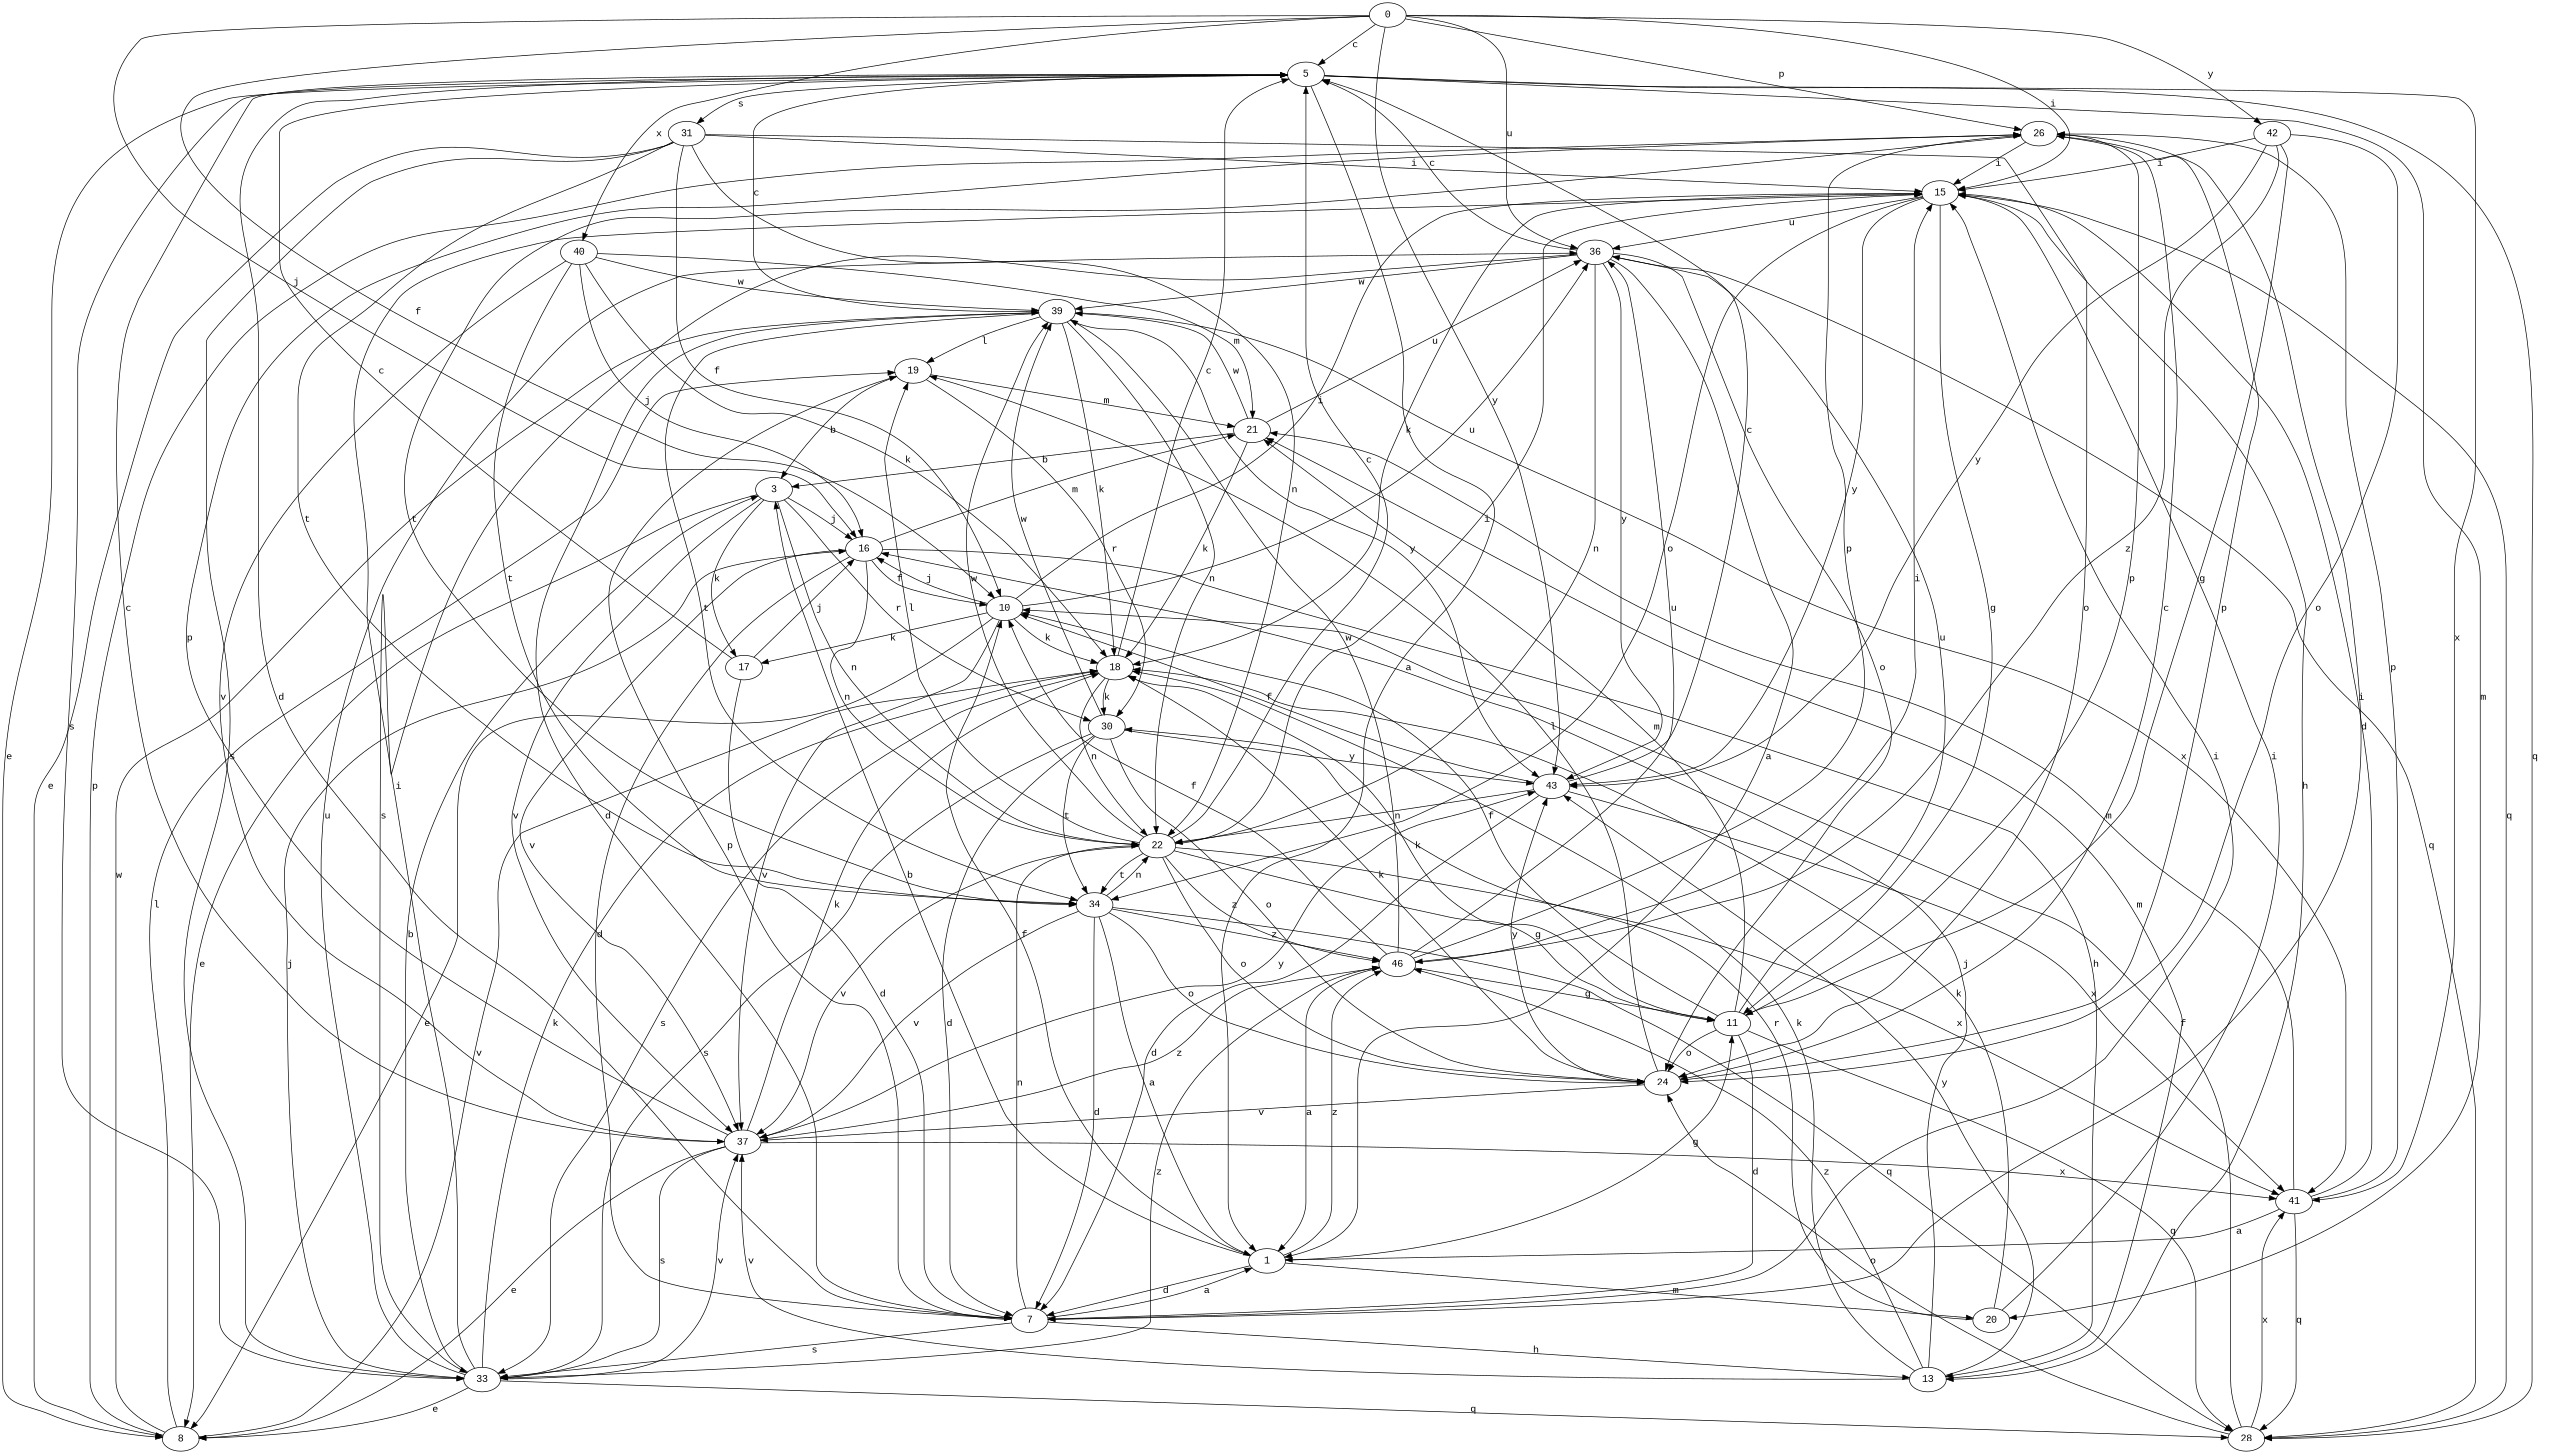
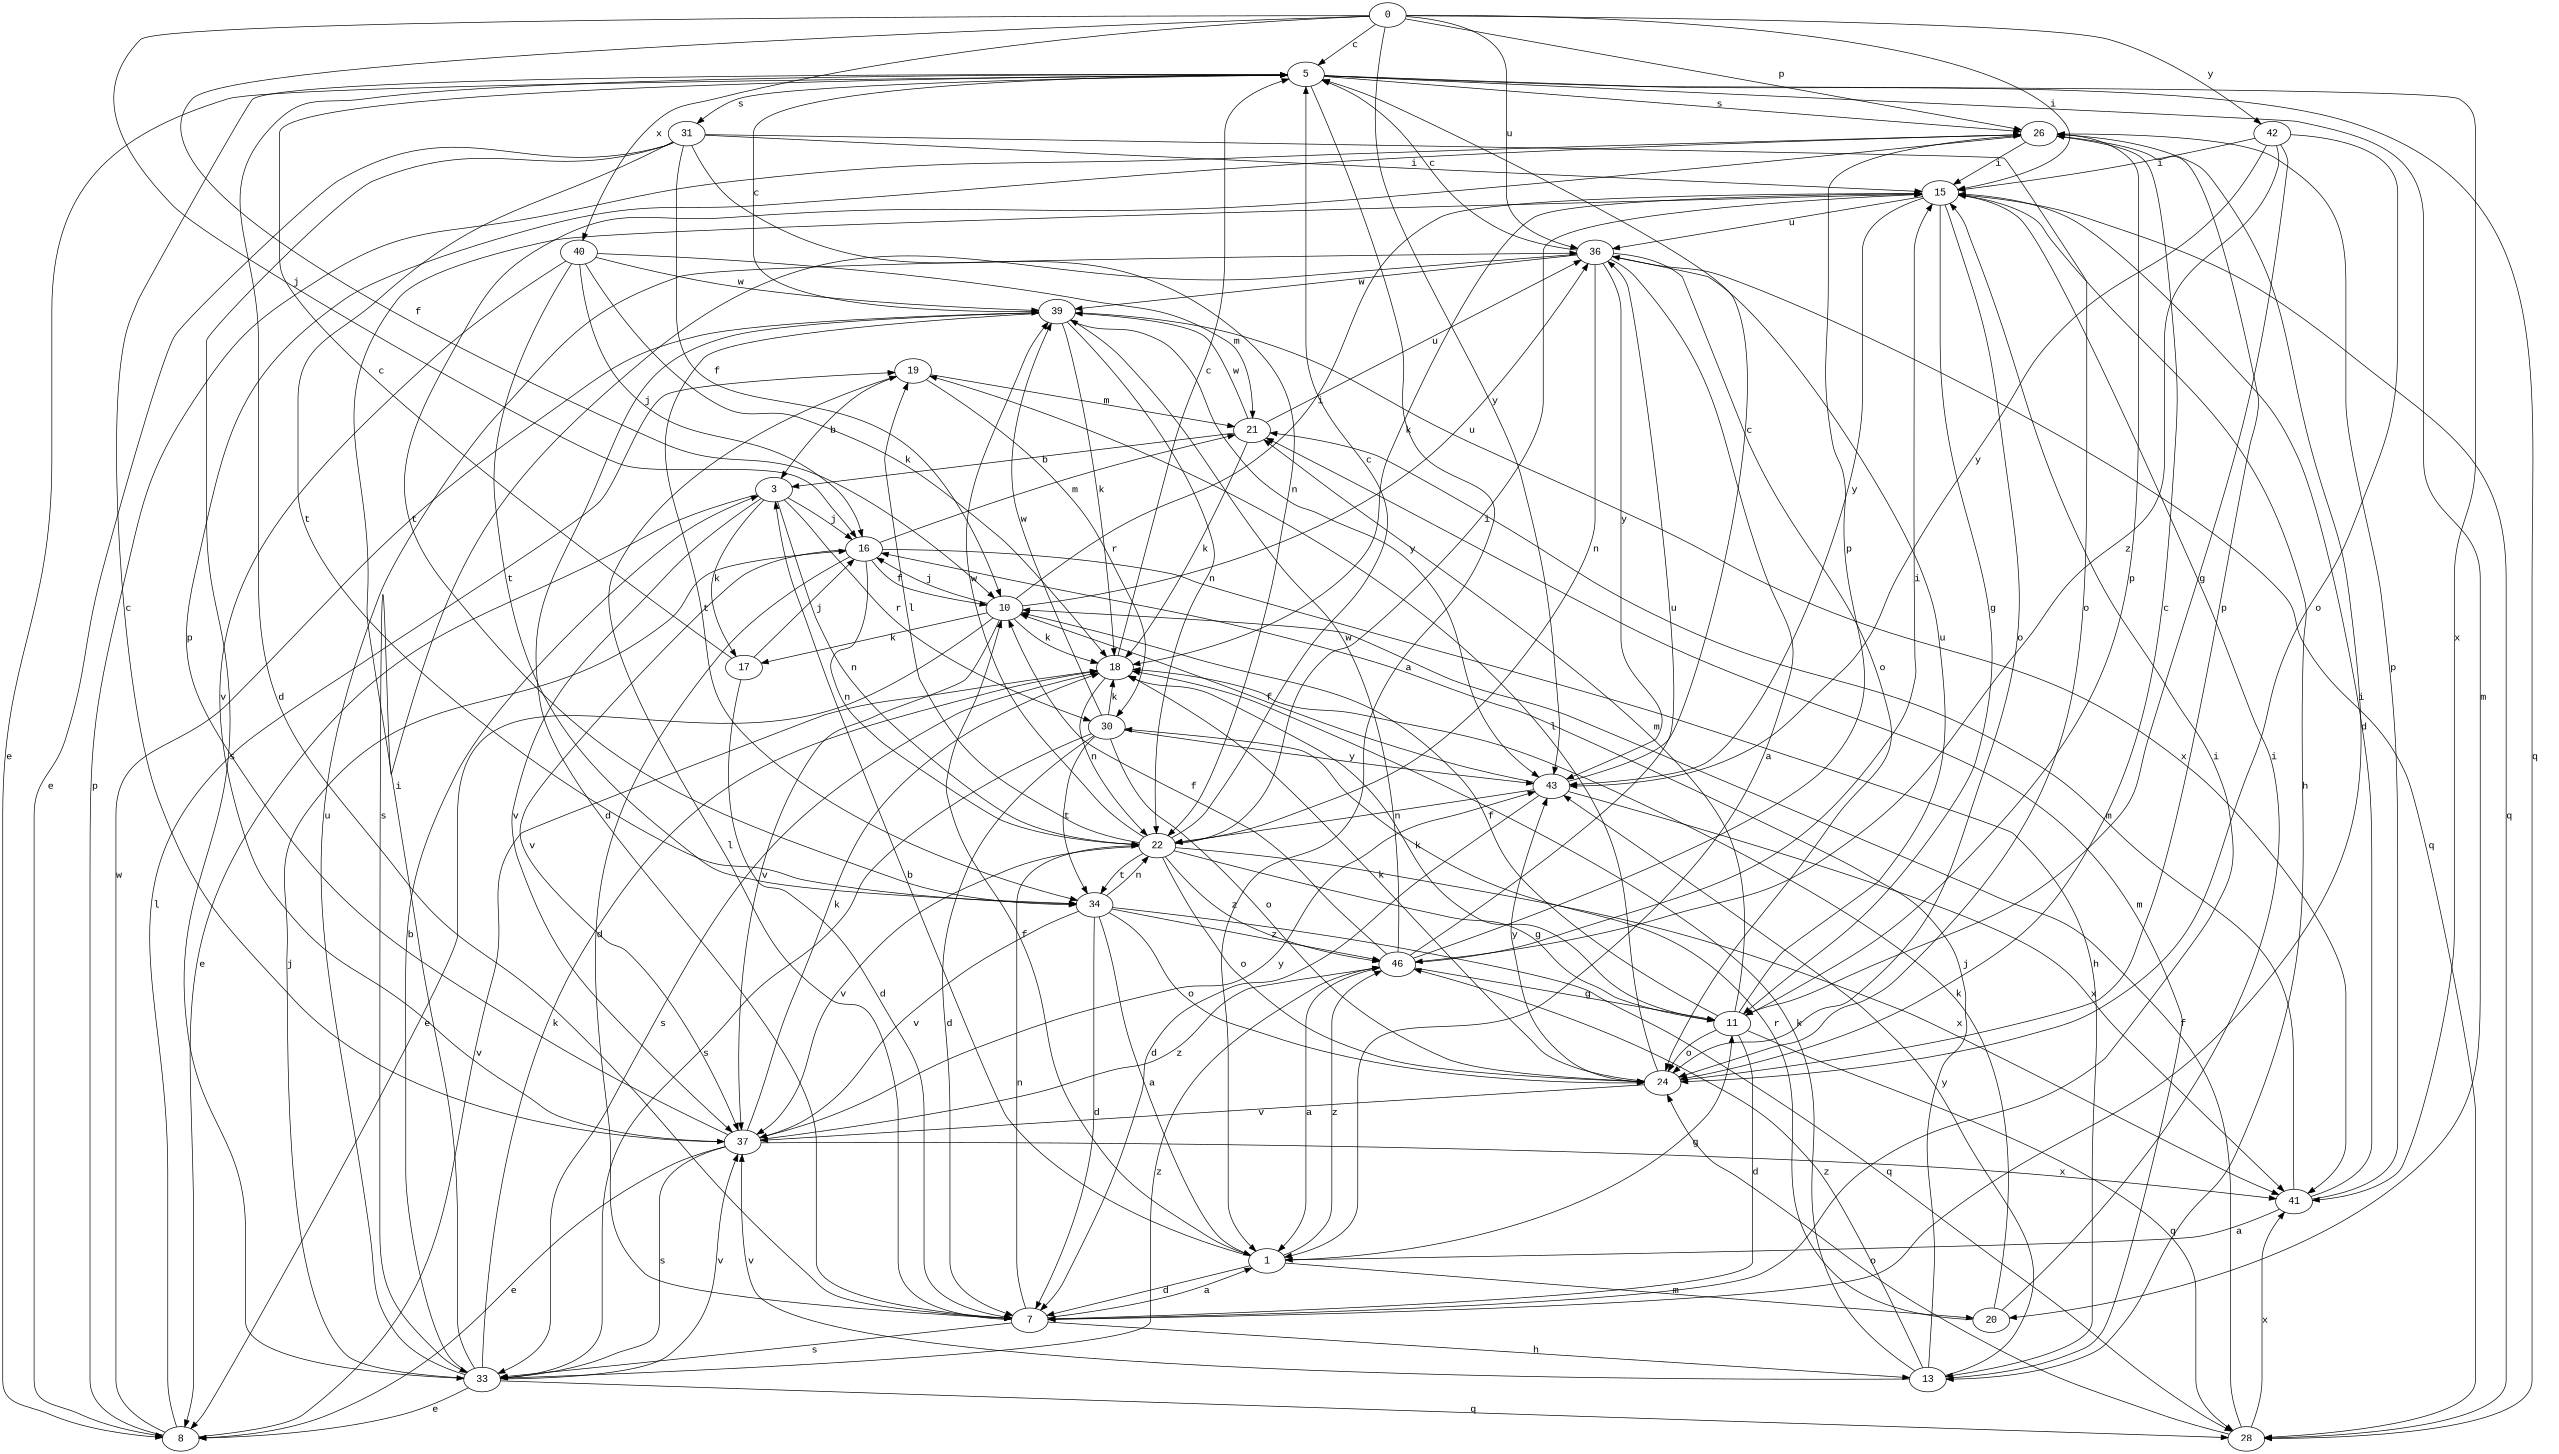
  strict digraph {
    fontname="Liberation Mono"
    node [fontname="Liberation Mono"]
    edge [fontname="Liberation Mono"]
    0
    5
    10
    15
    16
    26
    36
    40
    42
    43
    1
    7
    20
    8
    28
    31
    33
    41
    17
    37
    18
    11
    13
    24
    22
    21
    34
    39
    46
    3
    30
    19
    0 -> 5 [label=c]
    0 -> 10 [label=f]
    0 -> 15 [label=i]
    0 -> 16 [label=j]
    0 -> 26 [label=p]
    0 -> 36 [label=u]
    0 -> 40 [label=x]
    0 -> 42 [label=y]
    0 -> 43 [label=y]
    5 -> 1 [label=a]
    5 -> 7 [label=d]
    5 -> 20 [label=m]
    5 -> 8 [label=e]
    5 -> 28 [label=q]
    5 -> 31 [label=s]
-   5 -> 33 [label=s]
+   5 -> 26 [label=s]
    5 -> 41 [label=x]
    10 -> 15 [label=i]
    10 -> 16 [label=j]
    10 -> 36 [label=u]
    10 -> 8 [label=e]
    10 -> 17 [label=k]
    10 -> 37 [label=v]
    10 -> 18 [label=k]
    15 -> 36 [label=u]
    15 -> 43 [label=y]
    15 -> 28 [label=q]
    15 -> 18 [label=k]
    15 -> 11 [label=g]
    15 -> 13 [label=h]
-   15 -> 34 [label=o]
+   15 -> 24 [label=o]
    16 -> 10 [label=f]
    16 -> 7 [label=d]
    16 -> 37 [label=v]
    16 -> 13 [label=h]
    16 -> 22 [label=n]
    16 -> 21 [label=m]
    26 -> 15 [label=i]
    26 -> 7 [label=d]
    26 -> 24 [label=c]
    26 -> 34 [label=t]
    36 -> 5 [label=c]
    36 -> 43 [label=y]
    36 -> 1 [label=a]
    36 -> 28 [label=q]
    36 -> 33 [label=s]
    36 -> 24 [label=o]
    36 -> 22 [label=n]
    36 -> 39 [label=w]
    40 -> 16 [label=j]
    40 -> 37 [label=v]
    40 -> 18 [label=k]
    40 -> 21 [label=m]
    40 -> 34 [label=t]
    40 -> 39 [label=w]
    42 -> 15 [label=i]
    42 -> 43 [label=y]
    42 -> 11 [label=g]
    42 -> 24 [label=o]
    42 -> 46 [label=z]
    43 -> 5 [label=c]
    43 -> 10 [label=f]
    43 -> 7 [label=d]
    43 -> 41 [label=x]
    43 -> 22 [label=n]
    1 -> 10 [label=f]
    1 -> 7 [label=d]
    1 -> 20 [label=m]
    1 -> 11 [label=g]
    1 -> 46 [label=z]
    1 -> 3 [label=b]
    7 -> 15 [label=i]
    7 -> 1 [label=a]
    7 -> 33 [label=s]
    7 -> 13 [label=h]
    7 -> 22 [label=n]
-   7 -> 19 [label=p]
+   7 -> 19 [label=l]
    20 -> 15 [label=i]
    20 -> 18 [label=k]
    20 -> 30 [label=r]
    8 -> 26 [label=p]
    8 -> 18 [label=v]
    8 -> 39 [label=w]
    8 -> 19 [label=l]
    28 -> 10 [label=f]
    28 -> 41 [label=x]
    28 -> 24 [label=o]
    31 -> 10 [label=f]
    31 -> 15 [label=i]
    31 -> 8 [label=e]
    31 -> 33 [label=s]
    31 -> 24 [label=o]
    31 -> 22 [label=n]
    31 -> 34 [label=t]
    33 -> 15 [label=i]
    33 -> 16 [label=j]
    33 -> 36 [label=u]
    33 -> 8 [label=e]
    33 -> 28 [label=q]
    33 -> 37 [label=v]
    33 -> 18 [label=k]
    33 -> 46 [label=z]
    33 -> 3 [label=b]
    41 -> 15 [label=i]
    41 -> 26 [label=p]
    41 -> 1 [label=a]
-   41 -> 28 [label=q]
    41 -> 21 [label=m]
    17 -> 5 [label=c]
    17 -> 16 [label=j]
    17 -> 7 [label=d]
    37 -> 5 [label=c]
    37 -> 26 [label=p]
    37 -> 43 [label=y]
    37 -> 8 [label=e]
    37 -> 33 [label=s]
    37 -> 41 [label=x]
    37 -> 18 [label=k]
    37 -> 46 [label=z]
    18 -> 5 [label=c]
    18 -> 33 [label=s]
    18 -> 22 [label=n]
    11 -> 10 [label=f]
    11 -> 26 [label=p]
    11 -> 36 [label=u]
    11 -> 7 [label=d]
    11 -> 28 [label=q]
    11 -> 18 [label=k]
    11 -> 24 [label=o]
    11 -> 21 [label=m]
    13 -> 16 [label=j]
    13 -> 43 [label=y]
    13 -> 37 [label=v]
    13 -> 18 [label=k]
    13 -> 21 [label=m]
    13 -> 46 [label=z]
    24 -> 26 [label=p]
    24 -> 43 [label=y]
    24 -> 37 [label=v]
    24 -> 18 [label=k]
    24 -> 19 [label=l]
    22 -> 5 [label=c]
    22 -> 15 [label=i]
    22 -> 41 [label=x]
    22 -> 37 [label=v]
    22 -> 11 [label=g]
    22 -> 24 [label=o]
    22 -> 34 [label=t]
    22 -> 39 [label=w]
    22 -> 46 [label=z]
    22 -> 19 [label=l]
    21 -> 36 [label=u]
    21 -> 18 [label=k]
    21 -> 39 [label=w]
    21 -> 3 [label=b]
    34 -> 1 [label=a]
    34 -> 7 [label=d]
    34 -> 28 [label=q]
    34 -> 37 [label=v]
    34 -> 24 [label=o]
    34 -> 22 [label=n]
    34 -> 46 [label=z]
    39 -> 5 [label=c]
    39 -> 43 [label=y]
    39 -> 7 [label=d]
    39 -> 41 [label=x]
    39 -> 18 [label=k]
    39 -> 22 [label=n]
    39 -> 34 [label=t]
-   39 -> 19 [label=l]
    46 -> 10 [label=f]
    46 -> 15 [label=i]
    46 -> 26 [label=p]
    46 -> 36 [label=u]
    46 -> 1 [label=a]
    46 -> 11 [label=g]
    46 -> 39 [label=w]
    3 -> 16 [label=j]
    3 -> 8 [label=e]
    3 -> 17 [label=k]
    3 -> 37 [label=v]
    3 -> 22 [label=n]
    3 -> 30 [label=r]
    30 -> 43 [label=y]
    30 -> 7 [label=d]
    30 -> 33 [label=s]
-   18 -> 30 [label=k]
+   30 -> 18 [label=k]
    30 -> 24 [label=o]
    30 -> 34 [label=t]
    30 -> 39 [label=w]
    19 -> 21 [label=m]
    19 -> 3 [label=b]
    19 -> 30 [label=r]
  }
